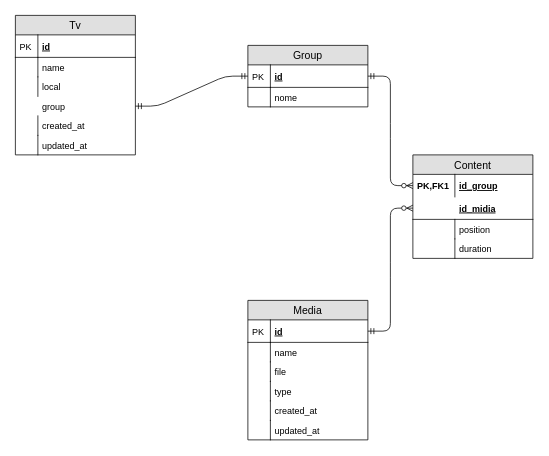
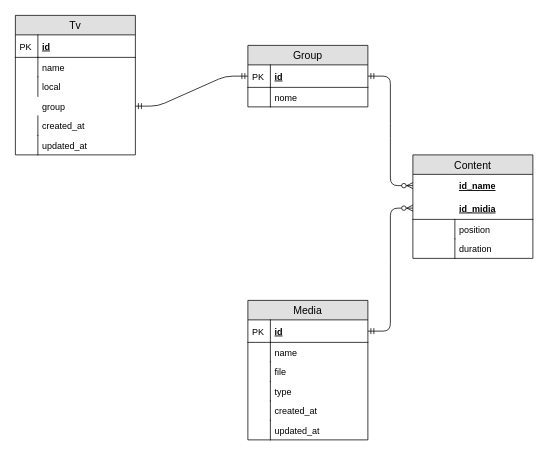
  <mxCell id="0" />
  <mxCell id="1" parent="0" />
  <mxCell id="2" value="Tv" style="swimlane;fontStyle=0;childLayout=stackLayout;horizontal=1;startSize=26;fillColor=#e0e0e0;horizontalStack=0;resizeParent=1;resizeParentMax=0;resizeLast=0;collapsible=1;marginBottom=0;swimlaneFillColor=#ffffff;align=center;fontSize=14;" vertex="1" parent="1"><mxGeometry x="20" y="20" width="160" height="186" as="geometry" /></mxCell>
  <mxCell id="3" value="id" style="shape=partialRectangle;top=0;left=0;right=0;bottom=1;align=left;verticalAlign=middle;fillColor=none;spacingLeft=34;spacingRight=4;overflow=hidden;rotatable=0;points=[[0,0.5],[1,0.5]];portConstraint=eastwest;dropTarget=0;fontStyle=5;fontSize=12;" vertex="1" parent="2"><mxGeometry y="26" width="160" height="30" as="geometry" /></mxCell>
  <mxCell id="4" value="PK" style="shape=partialRectangle;top=0;left=0;bottom=0;fillColor=none;align=left;verticalAlign=middle;spacingLeft=4;spacingRight=4;overflow=hidden;rotatable=0;points=[];portConstraint=eastwest;part=1;fontSize=12;" vertex="1" connectable="0" parent="3"><mxGeometry width="30" height="30" as="geometry" /></mxCell>
  <mxCell id="5" value="name" style="shape=partialRectangle;top=0;left=0;right=0;bottom=0;align=left;verticalAlign=top;fillColor=none;spacingLeft=34;spacingRight=4;overflow=hidden;rotatable=0;points=[[0,0.5],[1,0.5]];portConstraint=eastwest;dropTarget=0;fontSize=12;" vertex="1" parent="2"><mxGeometry y="56" width="160" height="26" as="geometry" /></mxCell>
  <mxCell id="6" value="" style="shape=partialRectangle;top=0;left=0;bottom=0;fillColor=none;align=left;verticalAlign=top;spacingLeft=4;spacingRight=4;overflow=hidden;rotatable=0;points=[];portConstraint=eastwest;part=1;fontSize=12;" vertex="1" connectable="0" parent="5"><mxGeometry width="30" height="26" as="geometry" /></mxCell>
  <mxCell id="7" value="local" style="shape=partialRectangle;top=0;left=0;right=0;bottom=0;align=left;verticalAlign=top;fillColor=none;spacingLeft=34;spacingRight=4;overflow=hidden;rotatable=0;points=[[0,0.5],[1,0.5]];portConstraint=eastwest;dropTarget=0;fontSize=12;" vertex="1" parent="2"><mxGeometry y="82" width="160" height="26" as="geometry" /></mxCell>
  <mxCell id="8" value="" style="shape=partialRectangle;top=0;left=0;bottom=0;fillColor=none;align=left;verticalAlign=top;spacingLeft=4;spacingRight=4;overflow=hidden;rotatable=0;points=[];portConstraint=eastwest;part=1;fontSize=12;" vertex="1" connectable="0" parent="7"><mxGeometry width="30" height="26" as="geometry" /></mxCell>
  <mxCell id="9" value="group" style="shape=partialRectangle;top=0;left=0;right=0;bottom=0;align=left;verticalAlign=top;fillColor=none;spacingLeft=34;spacingRight=4;overflow=hidden;rotatable=0;points=[[0,0.5],[1,0.5]];portConstraint=eastwest;dropTarget=0;fontSize=12;" vertex="1" parent="2"><mxGeometry y="108" width="160" height="26" as="geometry" /></mxCell>
  <mxCell id="10" value="created_at" style="shape=partialRectangle;top=0;left=0;right=0;bottom=0;align=left;verticalAlign=top;fillColor=none;spacingLeft=34;spacingRight=4;overflow=hidden;rotatable=0;points=[[0,0.5],[1,0.5]];portConstraint=eastwest;dropTarget=0;fontSize=12;" vertex="1" parent="2"><mxGeometry y="134" width="160" height="26" as="geometry" /></mxCell>
  <mxCell id="11" value="" style="shape=partialRectangle;top=0;left=0;bottom=0;fillColor=none;align=left;verticalAlign=top;spacingLeft=4;spacingRight=4;overflow=hidden;rotatable=0;points=[];portConstraint=eastwest;part=1;fontSize=12;" vertex="1" connectable="0" parent="10"><mxGeometry width="30" height="26" as="geometry" /></mxCell>
  <mxCell id="12" value="updated_at" style="shape=partialRectangle;top=0;left=0;right=0;bottom=0;align=left;verticalAlign=top;fillColor=none;spacingLeft=34;spacingRight=4;overflow=hidden;rotatable=0;points=[[0,0.5],[1,0.5]];portConstraint=eastwest;dropTarget=0;fontSize=12;" vertex="1" parent="2"><mxGeometry y="160" width="160" height="26" as="geometry" /></mxCell>
  <mxCell id="13" value="" style="shape=partialRectangle;top=0;left=0;bottom=0;fillColor=none;align=left;verticalAlign=top;spacingLeft=4;spacingRight=4;overflow=hidden;rotatable=0;points=[];portConstraint=eastwest;part=1;fontSize=12;" vertex="1" connectable="0" parent="12"><mxGeometry width="30" height="26" as="geometry" /></mxCell>
  <mxCell id="14" value="Media" style="swimlane;fontStyle=0;childLayout=stackLayout;horizontal=1;startSize=26;fillColor=#e0e0e0;horizontalStack=0;resizeParent=1;resizeParentMax=0;resizeLast=0;collapsible=1;marginBottom=0;swimlaneFillColor=#ffffff;align=center;fontSize=14;" vertex="1" parent="1"><mxGeometry x="330" y="400" width="160" height="186" as="geometry" /></mxCell>
  <mxCell id="15" value="id" style="shape=partialRectangle;top=0;left=0;right=0;bottom=1;align=left;verticalAlign=middle;fillColor=none;spacingLeft=34;spacingRight=4;overflow=hidden;rotatable=0;points=[[0,0.5],[1,0.5]];portConstraint=eastwest;dropTarget=0;fontStyle=5;fontSize=12;" vertex="1" parent="14"><mxGeometry y="26" width="160" height="30" as="geometry" /></mxCell>
  <mxCell id="16" value="PK" style="shape=partialRectangle;top=0;left=0;bottom=0;fillColor=none;align=left;verticalAlign=middle;spacingLeft=4;spacingRight=4;overflow=hidden;rotatable=0;points=[];portConstraint=eastwest;part=1;fontSize=12;" vertex="1" connectable="0" parent="15"><mxGeometry width="30" height="30" as="geometry" /></mxCell>
  <mxCell id="17" value="name" style="shape=partialRectangle;top=0;left=0;right=0;bottom=0;align=left;verticalAlign=top;fillColor=none;spacingLeft=34;spacingRight=4;overflow=hidden;rotatable=0;points=[[0,0.5],[1,0.5]];portConstraint=eastwest;dropTarget=0;fontSize=12;" vertex="1" parent="14"><mxGeometry y="56" width="160" height="26" as="geometry" /></mxCell>
  <mxCell id="18" value="" style="shape=partialRectangle;top=0;left=0;bottom=0;fillColor=none;align=left;verticalAlign=top;spacingLeft=4;spacingRight=4;overflow=hidden;rotatable=0;points=[];portConstraint=eastwest;part=1;fontSize=12;" vertex="1" connectable="0" parent="17"><mxGeometry width="30" height="26" as="geometry" /></mxCell>
  <mxCell id="19" value="file" style="shape=partialRectangle;top=0;left=0;right=0;bottom=0;align=left;verticalAlign=top;fillColor=none;spacingLeft=34;spacingRight=4;overflow=hidden;rotatable=0;points=[[0,0.5],[1,0.5]];portConstraint=eastwest;dropTarget=0;fontSize=12;" vertex="1" parent="14"><mxGeometry y="82" width="160" height="26" as="geometry" /></mxCell>
  <mxCell id="20" value="" style="shape=partialRectangle;top=0;left=0;bottom=0;fillColor=none;align=left;verticalAlign=top;spacingLeft=4;spacingRight=4;overflow=hidden;rotatable=0;points=[];portConstraint=eastwest;part=1;fontSize=12;" vertex="1" connectable="0" parent="19"><mxGeometry width="30" height="26" as="geometry" /></mxCell>
  <mxCell id="21" value="type" style="shape=partialRectangle;top=0;left=0;right=0;bottom=0;align=left;verticalAlign=top;fillColor=none;spacingLeft=34;spacingRight=4;overflow=hidden;rotatable=0;points=[[0,0.5],[1,0.5]];portConstraint=eastwest;dropTarget=0;fontSize=12;" vertex="1" parent="14"><mxGeometry y="108" width="160" height="26" as="geometry" /></mxCell>
  <mxCell id="22" value="" style="shape=partialRectangle;top=0;left=0;bottom=0;fillColor=none;align=left;verticalAlign=top;spacingLeft=4;spacingRight=4;overflow=hidden;rotatable=0;points=[];portConstraint=eastwest;part=1;fontSize=12;" vertex="1" connectable="0" parent="21"><mxGeometry width="30" height="26" as="geometry" /></mxCell>
  <mxCell id="23" value="created_at" style="shape=partialRectangle;top=0;left=0;right=0;bottom=0;align=left;verticalAlign=top;fillColor=none;spacingLeft=34;spacingRight=4;overflow=hidden;rotatable=0;points=[[0,0.5],[1,0.5]];portConstraint=eastwest;dropTarget=0;fontSize=12;" vertex="1" parent="14"><mxGeometry y="134" width="160" height="26" as="geometry" /></mxCell>
  <mxCell id="24" value="" style="shape=partialRectangle;top=0;left=0;bottom=0;fillColor=none;align=left;verticalAlign=top;spacingLeft=4;spacingRight=4;overflow=hidden;rotatable=0;points=[];portConstraint=eastwest;part=1;fontSize=12;" vertex="1" connectable="0" parent="23"><mxGeometry width="30" height="26" as="geometry" /></mxCell>
  <mxCell id="25" value="updated_at" style="shape=partialRectangle;top=0;left=0;right=0;bottom=0;align=left;verticalAlign=top;fillColor=none;spacingLeft=34;spacingRight=4;overflow=hidden;rotatable=0;points=[[0,0.5],[1,0.5]];portConstraint=eastwest;dropTarget=0;fontSize=12;" vertex="1" parent="14"><mxGeometry y="160" width="160" height="26" as="geometry" /></mxCell>
  <mxCell id="26" value="" style="shape=partialRectangle;top=0;left=0;bottom=0;fillColor=none;align=left;verticalAlign=top;spacingLeft=4;spacingRight=4;overflow=hidden;rotatable=0;points=[];portConstraint=eastwest;part=1;fontSize=12;" vertex="1" connectable="0" parent="25"><mxGeometry width="30" height="26" as="geometry" /></mxCell>
  <mxCell id="27" value="Group" style="swimlane;fontStyle=0;childLayout=stackLayout;horizontal=1;startSize=26;fillColor=#e0e0e0;horizontalStack=0;resizeParent=1;resizeParentMax=0;resizeLast=0;collapsible=1;marginBottom=0;swimlaneFillColor=#ffffff;align=center;fontSize=14;" vertex="1" parent="1"><mxGeometry x="330" y="60" width="160" height="82" as="geometry" /></mxCell>
  <mxCell id="28" value="id" style="shape=partialRectangle;top=0;left=0;right=0;bottom=1;align=left;verticalAlign=middle;fillColor=none;spacingLeft=34;spacingRight=4;overflow=hidden;rotatable=0;points=[[0,0.5],[1,0.5]];portConstraint=eastwest;dropTarget=0;fontStyle=5;fontSize=12;" vertex="1" parent="27"><mxGeometry y="26" width="160" height="30" as="geometry" /></mxCell>
  <mxCell id="29" value="PK" style="shape=partialRectangle;top=0;left=0;bottom=0;fillColor=none;align=left;verticalAlign=middle;spacingLeft=4;spacingRight=4;overflow=hidden;rotatable=0;points=[];portConstraint=eastwest;part=1;fontSize=12;" vertex="1" connectable="0" parent="28"><mxGeometry width="30" height="30" as="geometry" /></mxCell>
  <mxCell id="30" value="nome" style="shape=partialRectangle;top=0;left=0;right=0;bottom=0;align=left;verticalAlign=top;fillColor=none;spacingLeft=34;spacingRight=4;overflow=hidden;rotatable=0;points=[[0,0.5],[1,0.5]];portConstraint=eastwest;dropTarget=0;fontSize=12;" vertex="1" parent="27"><mxGeometry y="56" width="160" height="26" as="geometry" /></mxCell>
  <mxCell id="31" value="" style="shape=partialRectangle;top=0;left=0;bottom=0;fillColor=none;align=left;verticalAlign=top;spacingLeft=4;spacingRight=4;overflow=hidden;rotatable=0;points=[];portConstraint=eastwest;part=1;fontSize=12;" vertex="1" connectable="0" parent="30"><mxGeometry width="30" height="26" as="geometry" /></mxCell>
  <mxCell id="32" value="" style="edgeStyle=entityRelationEdgeStyle;fontSize=12;html=1;endArrow=ERmandOne;startArrow=ERmandOne;exitX=1;exitY=0.5;exitDx=0;exitDy=0;entryX=0;entryY=0.5;entryDx=0;entryDy=0;" edge="1" parent="1" source="9" target="28"><mxGeometry width="100" height="100" relative="1" as="geometry"><mxPoint x="210" y="170" as="sourcePoint" /><mxPoint x="310" y="70" as="targetPoint" /></mxGeometry></mxCell>
  <mxCell id="33" value="Content" style="swimlane;fontStyle=0;childLayout=stackLayout;horizontal=1;startSize=26;fillColor=#e0e0e0;horizontalStack=0;resizeParent=1;resizeParentMax=0;resizeLast=0;collapsible=1;marginBottom=0;swimlaneFillColor=#ffffff;align=center;fontSize=14;" vertex="1" parent="1"><mxGeometry x="550" y="206" width="160" height="138" as="geometry" /></mxCell>
- <mxCell id="34" value="id_group" style="shape=partialRectangle;top=0;left=0;right=0;bottom=0;align=left;verticalAlign=middle;fillColor=none;spacingLeft=60;spacingRight=4;overflow=hidden;rotatable=0;points=[[0,0.5],[1,0.5]];portConstraint=eastwest;dropTarget=0;fontStyle=5;fontSize=12;" vertex="1" parent="33"><mxGeometry y="26" width="160" height="30" as="geometry" /></mxCell>
- <mxCell id="35" value="PK,FK1" style="shape=partialRectangle;fontStyle=1;top=0;left=0;bottom=0;fillColor=none;align=left;verticalAlign=middle;spacingLeft=4;spacingRight=4;overflow=hidden;rotatable=0;points=[];portConstraint=eastwest;part=1;fontSize=12;" vertex="1" connectable="0" parent="34"><mxGeometry width="56" height="30" as="geometry" /></mxCell>
+ <mxCell id="34" value="id_name" style="shape=partialRectangle;top=0;left=0;right=0;bottom=0;align=left;verticalAlign=middle;fillColor=none;spacingLeft=60;spacingRight=4;overflow=hidden;rotatable=0;points=[[0,0.5],[1,0.5]];portConstraint=eastwest;dropTarget=0;fontStyle=5;fontSize=12;" vertex="1" parent="33"><mxGeometry y="26" width="160" height="30" as="geometry" /></mxCell>
  <mxCell id="36" value="id_midia" style="shape=partialRectangle;top=0;left=0;right=0;bottom=1;align=left;verticalAlign=middle;fillColor=none;spacingLeft=60;spacingRight=4;overflow=hidden;rotatable=0;points=[[0,0.5],[1,0.5]];portConstraint=eastwest;dropTarget=0;fontStyle=5;fontSize=12;" vertex="1" parent="33"><mxGeometry y="56" width="160" height="30" as="geometry" /></mxCell>
  <mxCell id="37" value="position" style="shape=partialRectangle;top=0;left=0;right=0;bottom=0;align=left;verticalAlign=top;fillColor=none;spacingLeft=60;spacingRight=4;overflow=hidden;rotatable=0;points=[[0,0.5],[1,0.5]];portConstraint=eastwest;dropTarget=0;fontSize=12;" vertex="1" parent="33"><mxGeometry y="86" width="160" height="26" as="geometry" /></mxCell>
  <mxCell id="38" value="" style="shape=partialRectangle;top=0;left=0;bottom=0;fillColor=none;align=left;verticalAlign=top;spacingLeft=4;spacingRight=4;overflow=hidden;rotatable=0;points=[];portConstraint=eastwest;part=1;fontSize=12;" vertex="1" connectable="0" parent="37"><mxGeometry width="56" height="26" as="geometry" /></mxCell>
  <mxCell id="39" value="duration" style="shape=partialRectangle;top=0;left=0;right=0;bottom=0;align=left;verticalAlign=top;fillColor=none;spacingLeft=60;spacingRight=4;overflow=hidden;rotatable=0;points=[[0,0.5],[1,0.5]];portConstraint=eastwest;dropTarget=0;fontSize=12;" vertex="1" parent="33"><mxGeometry y="112" width="160" height="26" as="geometry" /></mxCell>
  <mxCell id="40" value="" style="shape=partialRectangle;top=0;left=0;bottom=0;fillColor=none;align=left;verticalAlign=top;spacingLeft=4;spacingRight=4;overflow=hidden;rotatable=0;points=[];portConstraint=eastwest;part=1;fontSize=12;" vertex="1" connectable="0" parent="39"><mxGeometry width="56" height="26" as="geometry" /></mxCell>
  <mxCell id="41" value="" style="edgeStyle=entityRelationEdgeStyle;fontSize=12;html=1;endArrow=ERzeroToMany;startArrow=ERmandOne;entryX=0;entryY=0.5;entryDx=0;entryDy=0;exitX=1;exitY=0.5;exitDx=0;exitDy=0;endFill=1;" edge="1" parent="1" source="15" target="36"><mxGeometry width="100" height="100" relative="1" as="geometry"><mxPoint x="400" y="360" as="sourcePoint" /><mxPoint x="500" y="260" as="targetPoint" /></mxGeometry></mxCell>
  <mxCell id="42" value="" style="edgeStyle=entityRelationEdgeStyle;fontSize=12;html=1;endArrow=ERzeroToMany;startArrow=ERmandOne;exitX=1;exitY=0.5;exitDx=0;exitDy=0;entryX=0;entryY=0.5;entryDx=0;entryDy=0;startFill=0;endFill=1;" edge="1" parent="1" source="28" target="34"><mxGeometry width="100" height="100" relative="1" as="geometry"><mxPoint x="450" y="290" as="sourcePoint" /><mxPoint x="550" y="190" as="targetPoint" /></mxGeometry></mxCell>
